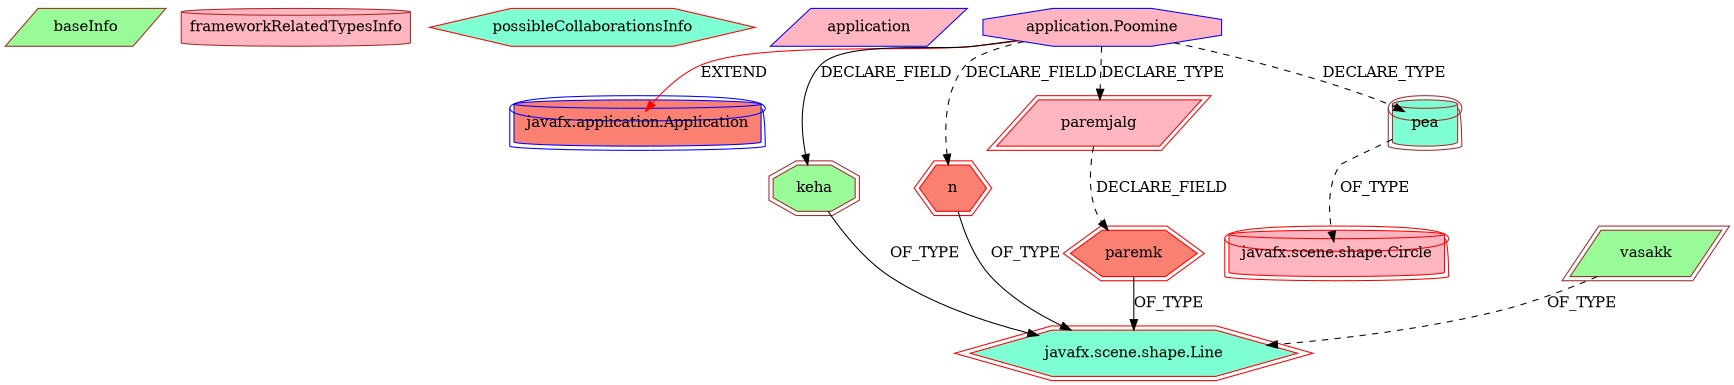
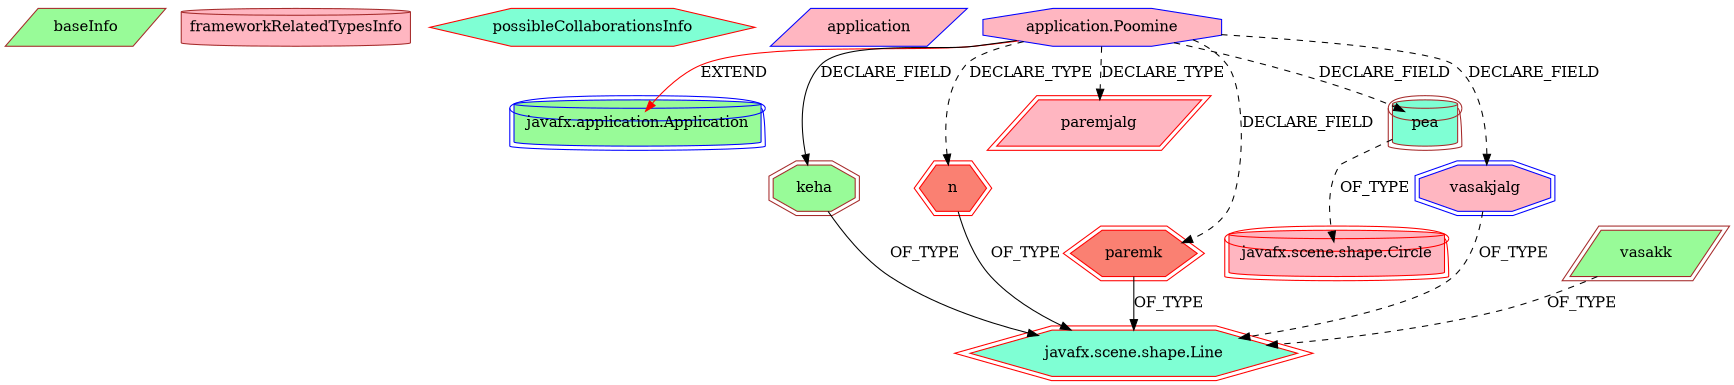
  digraph {
    node [color=red fillcolor=lightpink shape=parallelogram style=filled isFrameworkType=true vertexType=FIELD_DECLARATION peripheries=2]
    edge [style=dashed]
    baseInfo [category=extension_graph color=brown fillcolor=palegreen graphId=3511 isAnonymous=false possibleRelation=false isFrameworkType="" vertexType="" peripheries=""]
    frameworkRelatedTypesInfo [0="javafx.application.Application" color=brown shape=cylinder isFrameworkType="" vertexType="" peripheries=""]
    possibleCollaborationsInfo [fillcolor=aquamarine shape=hexagon isFrameworkType="" vertexType="" peripheries=""]
    n4 [color=blue contextSignature=Poomine filePath="/m2rtt-Poomine/Poomine-master/src/application/Poomine.java" graphId=3511 label=application projectName="m2rtt-Poomine" isFrameworkType="" vertexType="" peripheries=""]
    n5 [color=blue isFrameworkType=false label="application.Poomine" shape=octagon vertexType=ROOT_CLIENT_CLASS_DECLARATION peripheries=""]
-   n6 [color=blue fillcolor=salmon label="javafx.application.Application" shape=cylinder vertexType=FRAMEWORK_CLASS_TYPE]
+   n6 [color=blue fillcolor=palegreen label="javafx.application.Application" shape=cylinder vertexType=FRAMEWORK_CLASS_TYPE]
    n7 [color=brown fillcolor=palegreen label=keha shape=octagon]
    n8 [fillcolor=salmon label=n shape=hexagon]
    n9 [label=paremjalg]
    n10 [fillcolor=salmon label=paremk shape=hexagon]
    n11 [color=brown fillcolor=aquamarine label=pea shape=cylinder]
+   n12 [color=blue label=vasakjalg shape=octagon]
    n13 [fillcolor=aquamarine label="javafx.scene.shape.Line" shape=hexagon vertexType=FRAMEWORK_CLASS_TYPE]
    n14 [label="javafx.scene.shape.Circle" shape=cylinder vertexType=FRAMEWORK_CLASS_TYPE]
    n15 [color=brown fillcolor=palegreen label=vasakk]
    n5 -> n6 [color=red label=EXTEND style=solid]
    n5 -> n7 [label=DECLARE_FIELD style=solid]
-   n5 -> n8 [label=DECLARE_FIELD]
+   n5 -> n8 [label=DECLARE_TYPE]
    n5 -> n9 [label=DECLARE_TYPE]
-   n9 -> n10 [label=DECLARE_FIELD]
-   n5 -> n11 [label=DECLARE_TYPE]
+   n5 -> n10 [label=DECLARE_FIELD]
+   n5 -> n11 [label=DECLARE_FIELD]
+   n5 -> n12 [label=DECLARE_FIELD]
    n7 -> n13 [label=OF_TYPE style=solid]
    n8 -> n13 [label=OF_TYPE style=solid]
    n10 -> n13 [label=OF_TYPE style=solid]
    n11 -> n14 [label=OF_TYPE]
+   n12 -> n13 [label=OF_TYPE]
    n15 -> n13 [label=OF_TYPE]
  }
